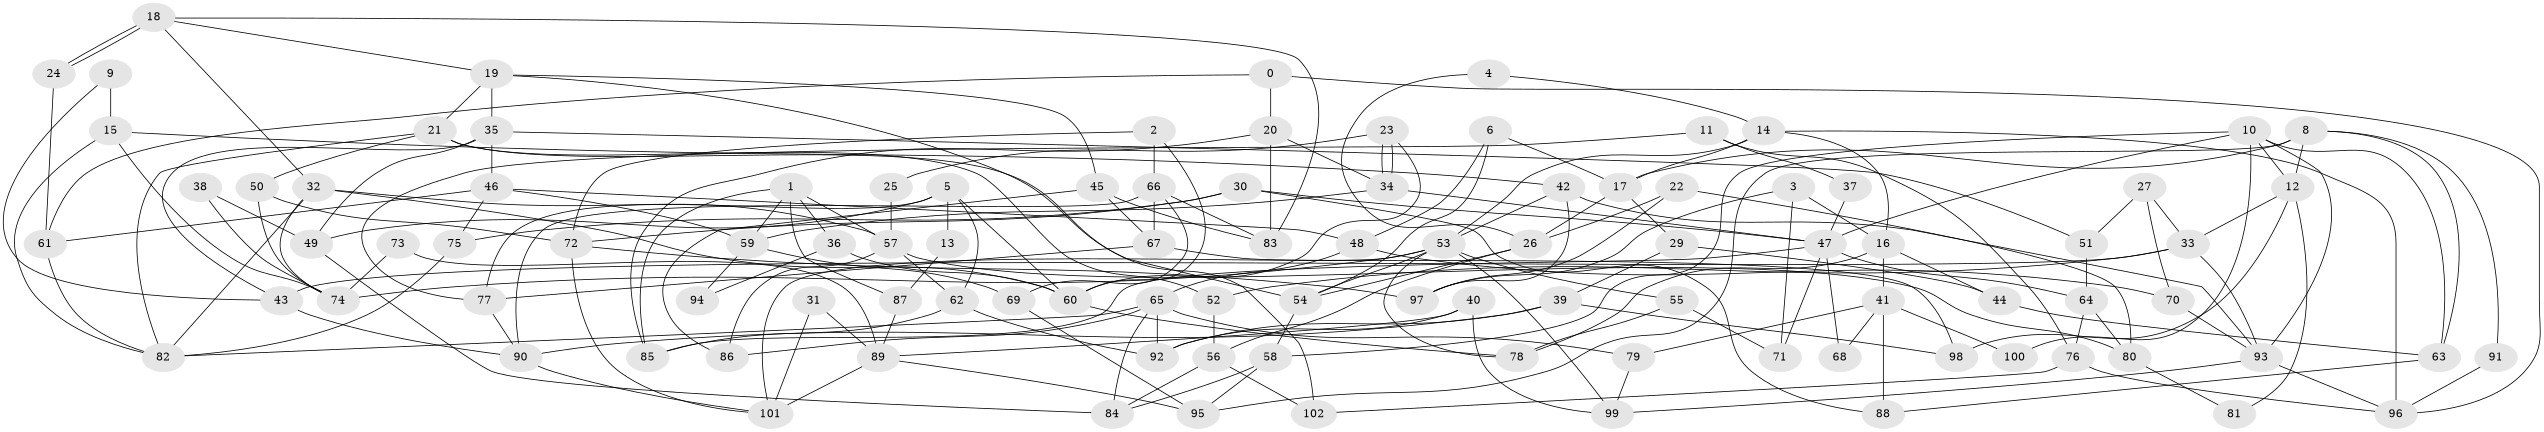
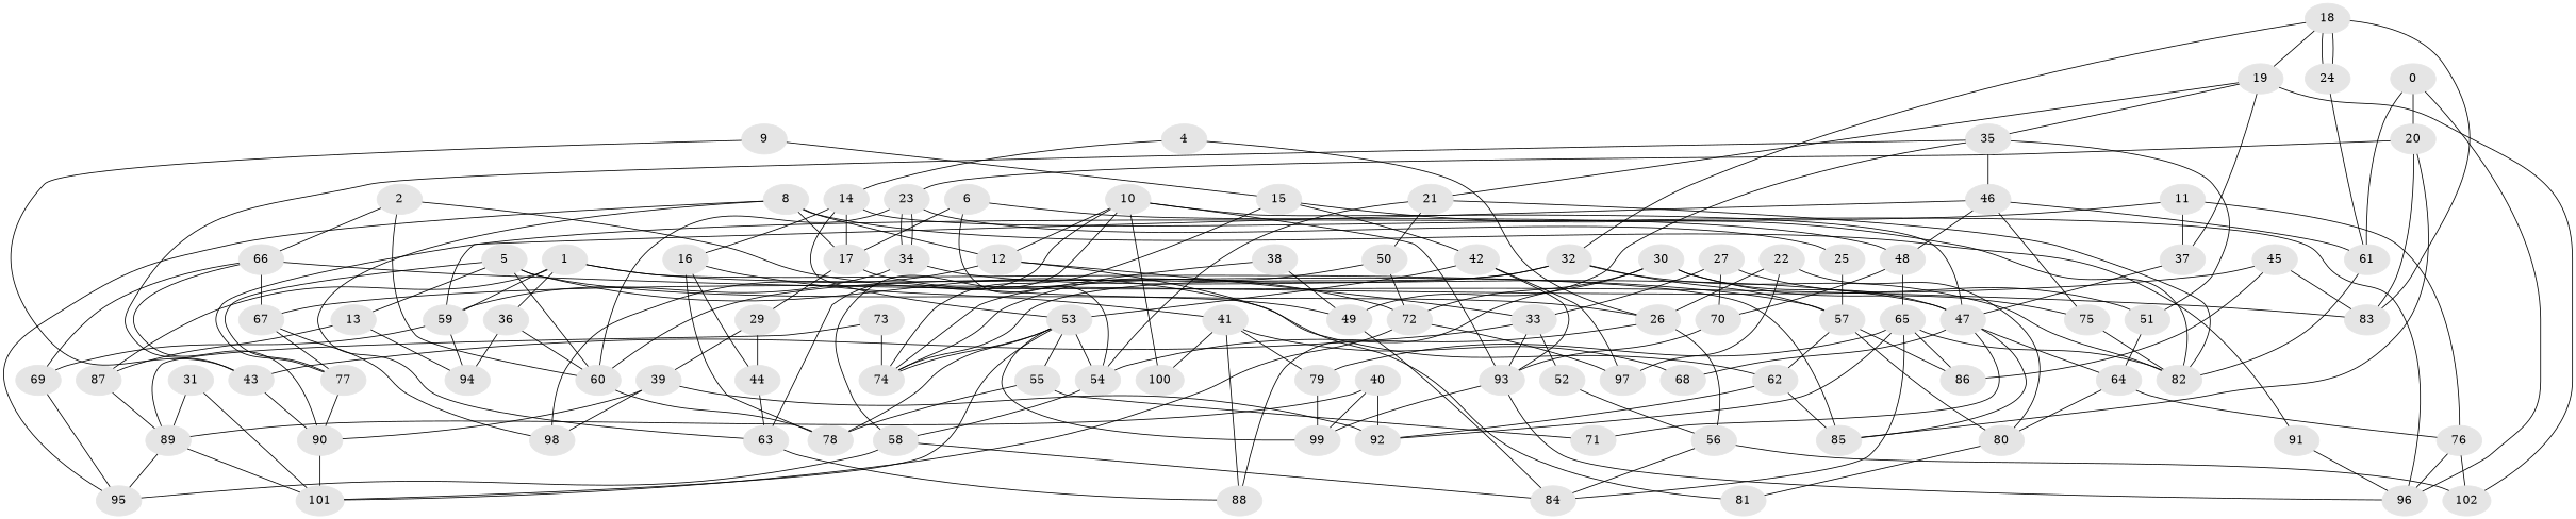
  graph {
    node [color=gray90 style=filled]
    1
    36
    57
    59
    85
    87
    60
    94
    62
    80
    86
    69
    89
    2
    66
    72
    78
    83
    90
    67
    97
    101
    75
    82
-   3
    16
    71
    41
    44
    4
    14
    26
    17
    96
    53
    54
    56
    5
    13
    49
    77
    84
    92
    6
    48
    29
    70
    65
    58
    n50 [label=0]
    20
    61
    34
    8
    12
    63
    91
    95
    33
    81
    98
    88
    9
    15
    43
    42
    74
    10
    47
    93
    100
    68
    64
    99
    11
    37
    76
    102
    52
    55
    79
    39
    18
    19
    24
    32
    21
    35
    50
    51
    46
    22
    23
    25
    27
    30
    31
    38
    40
    45
    73
    1 -- 36
    1 -- 57
    1 -- 59
    1 -- 85
    1 -- 87
    36 -- 60
    36 -- 94
    57 -- 62
    57 -- 80
    57 -- 86
    59 -- 94
    59 -- 69
    87 -- 89
    60 -- 78
    62 -- 85
    62 -- 92
    80 -- 81
    69 -- 95
    89 -- 101
    89 -- 95
    2 -- 60
    2 -- 66
    2 -- 72
    66 -- 69
    66 -- 83
    66 -- 90
    66 -- 67
    72 -- 97
    72 -- 101
    90 -- 101
    67 -- 77
    67 -- 98
    75 -- 82
-   3 -- 97
-   3 -- 16
-   3 -- 71
    16 -- 78
    16 -- 41
    16 -- 44
    41 -- 88
    41 -- 100
    41 -- 68
    41 -- 79
    44 -- 63
    4 -- 14
    4 -- 26
    14 -- 16
    14 -- 17
    14 -- 96
    14 -- 53
    26 -- 54
    26 -- 56
    17 -- 26
    17 -- 29
    53 -- 78
    53 -- 101
    53 -- 54
    53 -- 74
    53 -- 99
    53 -- 55
    54 -- 58
    56 -- 84
    56 -- 102
    5 -- 60
    5 -- 62
    5 -- 13
    5 -- 49
    5 -- 77
    13 -- 87
+   13 -- 94
    49 -- 84
    77 -- 90
    6 -- 17
    6 -- 54
    6 -- 48
    48 -- 70
    48 -- 65
    29 -- 44
    29 -- 39
    70 -- 93
    65 -- 86
    65 -- 82
    65 -- 84
    65 -- 92
    65 -- 79
    58 -- 84
    58 -- 95
    n50 -- 96
    n50 -- 20
    n50 -- 61
    20 -- 85
    20 -- 83
-   20 -- 34
+   20 -- 23
    61 -- 82
    34 -- 59
    34 -- 47
    8 -- 17
    8 -- 12
    8 -- 63
    8 -- 91
    8 -- 95
    12 -- 33
    12 -- 81
    12 -- 98
    63 -- 88
    91 -- 96
    33 -- 43
    33 -- 93
    33 -- 52
    9 -- 15
    9 -- 43
    15 -- 82
    15 -- 42
    15 -- 74
    43 -- 90
    42 -- 97
    42 -- 53
    42 -- 93
    10 -- 58
    10 -- 12
    10 -- 63
    10 -- 47
    10 -- 93
    10 -- 100
    47 -- 85
    47 -- 71
    47 -- 68
    47 -- 64
    93 -- 96
    93 -- 99
    64 -- 80
    64 -- 76
    11 -- 77
    11 -- 37
    11 -- 76
    37 -- 47
    76 -- 96
    76 -- 102
    52 -- 56
    55 -- 78
    55 -- 71
    79 -- 99
    39 -- 90
    39 -- 92
    39 -- 98
    18 -- 83
    18 -- 19
    18 -- 24
    18 -- 24
    18 -- 32
-   19 -- 45
+   19 -- 37
    19 -- 102
    19 -- 21
    19 -- 35
    24 -- 61
    32 -- 57
    32 -- 60
    32 -- 82
    32 -- 74
    21 -- 82
    21 -- 54
-   21 -- 52
    21 -- 50
    35 -- 49
    35 -- 43
    35 -- 51
    35 -- 46
    50 -- 72
    50 -- 74
    51 -- 64
    46 -- 59
    46 -- 75
    46 -- 48
    46 -- 61
    22 -- 80
    22 -- 97
    22 -- 26
    23 -- 60
    23 -- 34
    23 -- 34
    23 -- 25
    25 -- 57
    27 -- 70
    27 -- 33
    27 -- 51
    30 -- 72
    30 -- 75
    30 -- 88
    30 -- 47
    31 -- 89
    31 -- 101
    38 -- 49
    38 -- 74
    40 -- 89
    40 -- 92
    40 -- 99
    45 -- 86
    45 -- 83
    45 -- 67
    73 -- 89
    73 -- 74
  }
